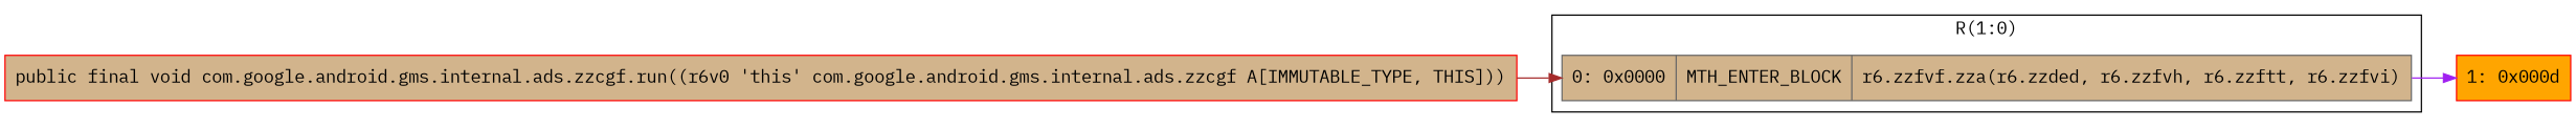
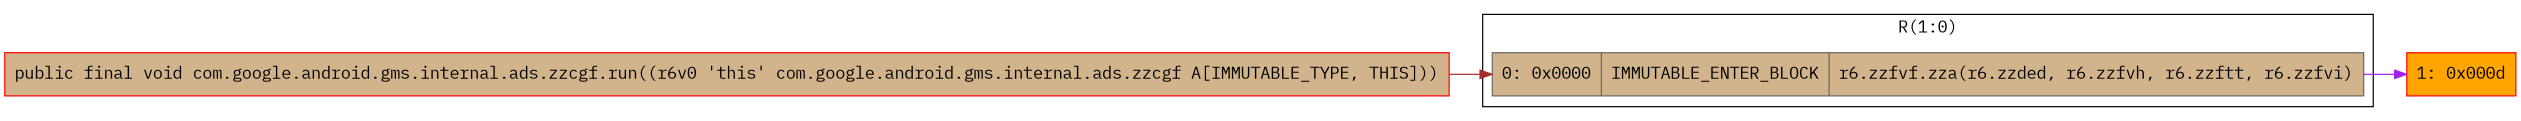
  digraph {
    rankdir=LR
    fontname="IBM Plex Mono"
    node [color=red shape=record style=filled fillcolor=tan fontname="IBM Plex Mono"]
    edge [fontname="IBM Plex Mono"]
-   n1 [color=gray40 label="{0\:\ 0x0000|MTH_ENTER_BLOCK\l|r6.zzfvf.zza(r6.zzded, r6.zzfvh, r6.zzftt, r6.zzfvi)\l}"]
+   n1 [color=gray40 label="{0\:\ 0x0000|IMMUTABLE_ENTER_BLOCK\l|r6.zzfvf.zza(r6.zzded, r6.zzfvh, r6.zzftt, r6.zzfvi)\l}"]
    n2 [label="{1\:\ 0x000d}" fillcolor=orange]
    n3 [label="{public final void com.google.android.gms.internal.ads.zzcgf.run((r6v0 'this' com.google.android.gms.internal.ads.zzcgf A[IMMUTABLE_TYPE, THIS])) }"]
    subgraph cluster_1 {
      label="R(1:0)"
      n1
    }
    n1 -> n2 [color=purple]
    n3 -> n1 [color=brown]
  }
